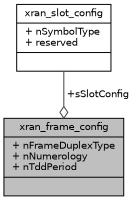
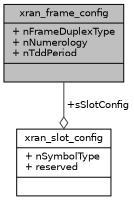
  digraph {
    node [color=black fontname=Helvetica fontsize=10 shape=record style=filled]
    n1 [fillcolor=grey75 fontcolor=black height=0.2 label="{xran_frame_config\n|+ nFrameDuplexType\l+ nNumerology\l+ nTddPeriod\l|}" width=0.4]
    n2 [fillcolor=white height=0.2 label="{xran_slot_config\n|+ nSymbolType\l+ reserved\l|}" width=0.4]
-   n2 -> n1 [arrowhead=odiamond color=grey25 fontname=Helvetica fontsize=10 label=" +sSlotConfig" labelfontname=Helvetica labelfontsize=10 style=solid]
+   n1 -> n2 [arrowhead=odiamond color=grey25 fontname=Helvetica fontsize=10 label=" +sSlotConfig" labelfontname=Helvetica labelfontsize=10 style=solid]
  }
